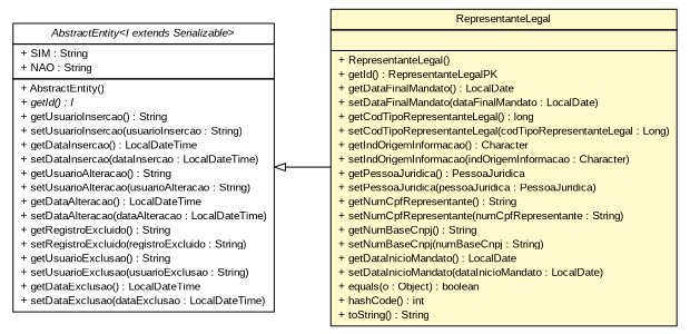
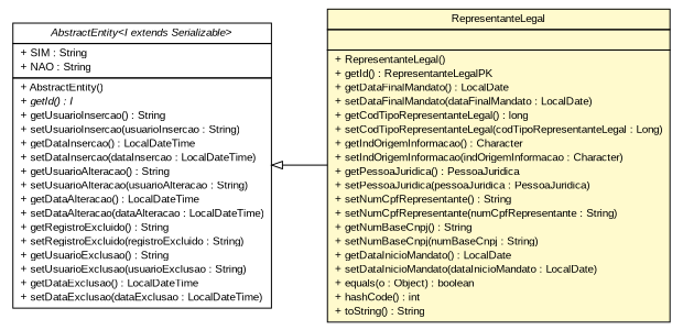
  digraph {
    nodesep=0.25
    ranksep=0.5
    rankdir=LR
    node [fontcolor=black fontname=arial fontsize=10.0 shape=plaintext]
    n1 [label=<<table title="br.gov.to.sefaz.persistence.entity.AbstractEntity" border="0" cellborder="1" cellspacing="0" cellpadding="2" port="p" href="../../../persistence/entity/AbstractEntity.html"> 		<tr><td><table border="0" cellspacing="0" cellpadding="1"> <tr><td align="center" balign="center"><font face="arial italic"> AbstractEntity&lt;I extends Serializable&gt; </font></td></tr> 		</table></td></tr> 		<tr><td><table border="0" cellspacing="0" cellpadding="1"> <tr><td align="left" balign="left"> + SIM : String </td></tr> <tr><td align="left" balign="left"> + NAO : String </td></tr> 		</table></td></tr> 		<tr><td><table border="0" cellspacing="0" cellpadding="1"> <tr><td align="left" balign="left"> + AbstractEntity() </td></tr> <tr><td align="left" balign="left"><font face="arial italic" point-size="10.0"> + getId() : I </font></td></tr> <tr><td align="left" balign="left"> + getUsuarioInsercao() : String </td></tr> <tr><td align="left" balign="left"> + setUsuarioInsercao(usuarioInsercao : String) </td></tr> <tr><td align="left" balign="left"> + getDataInsercao() : LocalDateTime </td></tr> <tr><td align="left" balign="left"> + setDataInsercao(dataInsercao : LocalDateTime) </td></tr> <tr><td align="left" balign="left"> + getUsuarioAlteracao() : String </td></tr> <tr><td align="left" balign="left"> + setUsuarioAlteracao(usuarioAlteracao : String) </td></tr> <tr><td align="left" balign="left"> + getDataAlteracao() : LocalDateTime </td></tr> <tr><td align="left" balign="left"> + setDataAlteracao(dataAlteracao : LocalDateTime) </td></tr> <tr><td align="left" balign="left"> + getRegistroExcluido() : String </td></tr> <tr><td align="left" balign="left"> + setRegistroExcluido(registroExcluido : String) </td></tr> <tr><td align="left" balign="left"> + getUsuarioExclusao() : String </td></tr> <tr><td align="left" balign="left"> + setUsuarioExclusao(usuarioExclusao : String) </td></tr> <tr><td align="left" balign="left"> + getDataExclusao() : LocalDateTime </td></tr> <tr><td align="left" balign="left"> + setDataExclusao(dataExclusao : LocalDateTime) </td></tr> 		</table></td></tr> 		</table>>]
-   n2 [label=<<table title="br.gov.to.sefaz.cci.persistence.entity.RepresentanteLegal" border="0" cellborder="1" cellspacing="0" cellpadding="2" port="p" bgcolor="lemonChiffon" href="./RepresentanteLegal.html"> 		<tr><td><table border="0" cellspacing="0" cellpadding="1"> <tr><td align="center" balign="center"> RepresentanteLegal </td></tr> 		</table></td></tr> 		<tr><td><table border="0" cellspacing="0" cellpadding="1"> <tr><td align="left" balign="left">  </td></tr> 		</table></td></tr> 		<tr><td><table border="0" cellspacing="0" cellpadding="1"> <tr><td align="left" balign="left"> + RepresentanteLegal() </td></tr> <tr><td align="left" balign="left"> + getId() : RepresentanteLegalPK </td></tr> <tr><td align="left" balign="left"> + getDataFinalMandato() : LocalDate </td></tr> <tr><td align="left" balign="left"> + setDataFinalMandato(dataFinalMandato : LocalDate) </td></tr> <tr><td align="left" balign="left"> + getCodTipoRepresentanteLegal() : long </td></tr> <tr><td align="left" balign="left"> + setCodTipoRepresentanteLegal(codTipoRepresentanteLegal : Long) </td></tr> <tr><td align="left" balign="left"> + getIndOrigemInformacao() : Character </td></tr> <tr><td align="left" balign="left"> + setIndOrigemInformacao(indOrigemInformacao : Character) </td></tr> <tr><td align="left" balign="left"> + getPessoaJuridica() : PessoaJuridica </td></tr> <tr><td align="left" balign="left"> + setPessoaJuridica(pessoaJuridica : PessoaJuridica) </td></tr> <tr><td align="left" balign="left"> + getNumCpfRepresentante() : String </td></tr> <tr><td align="left" balign="left"> + setNumCpfRepresentante(numCpfRepresentante : String) </td></tr> <tr><td align="left" balign="left"> + getNumBaseCnpj() : String </td></tr> <tr><td align="left" balign="left"> + setNumBaseCnpj(numBaseCnpj : String) </td></tr> <tr><td align="left" balign="left"> + getDataInicioMandato() : LocalDate </td></tr> <tr><td align="left" balign="left"> + setDataInicioMandato(dataInicioMandato : LocalDate) </td></tr> <tr><td align="left" balign="left"> + equals(o : Object) : boolean </td></tr> <tr><td align="left" balign="left"> + hashCode() : int </td></tr> <tr><td align="left" balign="left"> + toString() : String </td></tr> 		</table></td></tr> 		</table>>]
+   n2 [label=<<table title="br.gov.to.sefaz.cci.persistence.entity.RepresentanteLegal" border="0" cellborder="1" cellspacing="0" cellpadding="2" port="p" bgcolor="lemonChiffon" href="./RepresentanteLegal.html"> 		<tr><td><table border="0" cellspacing="0" cellpadding="1"> <tr><td align="center" balign="center"> RepresentanteLegal </td></tr> 		</table></td></tr> 		<tr><td><table border="0" cellspacing="0" cellpadding="1"> <tr><td align="left" balign="left">  </td></tr> 		</table></td></tr> 		<tr><td><table border="0" cellspacing="0" cellpadding="1"> <tr><td align="left" balign="left"> + RepresentanteLegal() </td></tr> <tr><td align="left" balign="left"> + getId() : RepresentanteLegalPK </td></tr> <tr><td align="left" balign="left"> + getDataFinalMandato() : LocalDate </td></tr> <tr><td align="left" balign="left"> + setDataFinalMandato(dataFinalMandato : LocalDate) </td></tr> <tr><td align="left" balign="left"> + getCodTipoRepresentanteLegal() : long </td></tr> <tr><td align="left" balign="left"> + setCodTipoRepresentanteLegal(codTipoRepresentanteLegal : Long) </td></tr> <tr><td align="left" balign="left"> + getIndOrigemInformacao() : Character </td></tr> <tr><td align="left" balign="left"> + setIndOrigemInformacao(indOrigemInformacao : Character) </td></tr> <tr><td align="left" balign="left"> + getPessoaJuridica() : PessoaJuridica </td></tr> <tr><td align="left" balign="left"> + setPessoaJuridica(pessoaJuridica : PessoaJuridica) </td></tr> <tr><td align="left" balign="left"> + setNumCpfRepresentante() : String </td></tr> <tr><td align="left" balign="left"> + setNumCpfRepresentante(numCpfRepresentante : String) </td></tr> <tr><td align="left" balign="left"> + getNumBaseCnpj() : String </td></tr> <tr><td align="left" balign="left"> + setNumBaseCnpj(numBaseCnpj : String) </td></tr> <tr><td align="left" balign="left"> + getDataInicioMandato() : LocalDate </td></tr> <tr><td align="left" balign="left"> + setDataInicioMandato(dataInicioMandato : LocalDate) </td></tr> <tr><td align="left" balign="left"> + equals(o : Object) : boolean </td></tr> <tr><td align="left" balign="left"> + hashCode() : int </td></tr> <tr><td align="left" balign="left"> + toString() : String </td></tr> 		</table></td></tr> 		</table>>]
    n1 -> n2 [arrowtail=empty dir=back fontname=arial fontsize=10 headport=p labelfontname=arial labelfontsize=10 tailport=p]
  }
